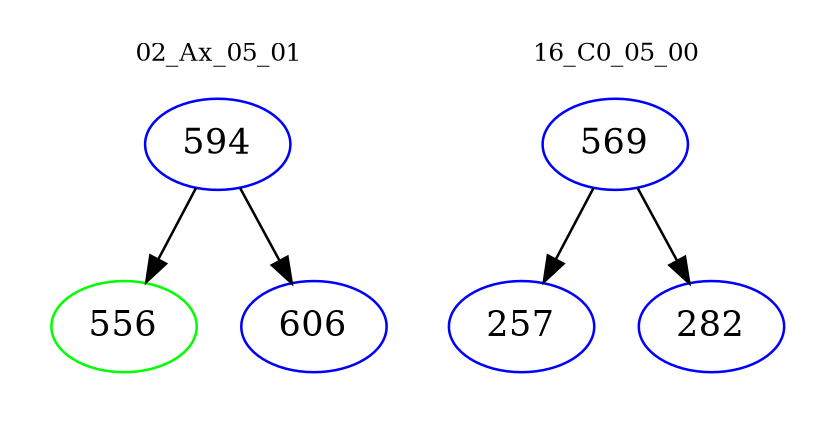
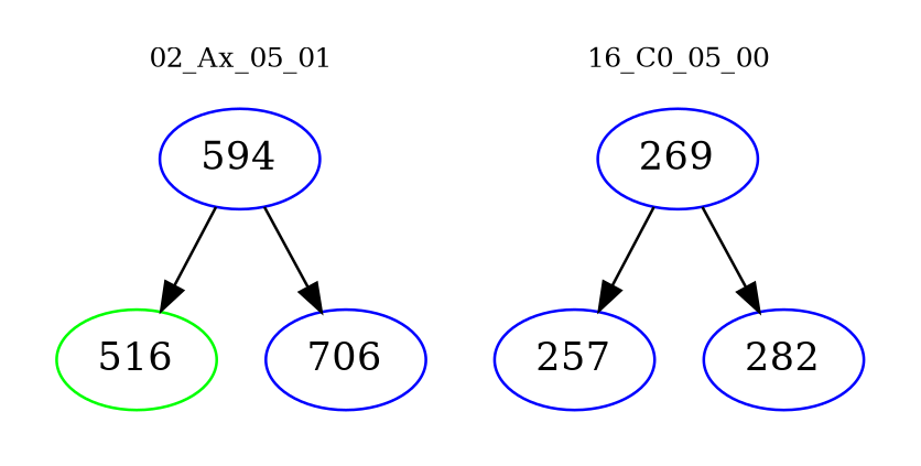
  digraph {
    node [color=blue]
    edge [color=black]
    n1 [label=594]
-   n2 [color=green label=556]
-   n3 [label=606]
-   n4 [label=569]
+   n2 [color=green label=516]
+   n3 [label=706]
+   n4 [label=269]
    n5 [label=257]
    n6 [label=282]
    subgraph cluster_1 {
      color=white
      fontsize=10
      label="02_Ax_05_01"
      n1
      n2
      n3
    }
    subgraph cluster_2 {
      color=white
      fontsize=10
      label="16_C0_05_00"
      n4
      n5
      n6
    }
    n1 -> n2
    n1 -> n3
    n4 -> n5
    n4 -> n6
  }
